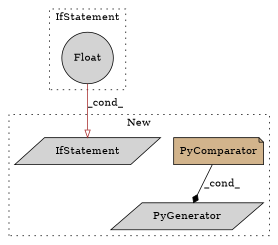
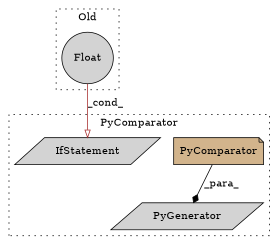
  digraph {
    node [fillcolor=lightgrey shape=parallelogram style=filled]
    edge [style=solid]
    n1 [a=107 l=153 label=PyGenerator s=10848]
    n2 [a=113 fillcolor=tan l=75 label=PyComparator s=10920 shape=note]
    n3 [a=25 l="4,2" label=IfStatement s="10829,10998"]
    n4 [a=32 l="6,1" label=Float s="10718,10729" shape=circle]
    subgraph cluster_1 {
-     label=New
+     label=PyComparator
      style=dotted
      n1
      n2
      n3
    }
    subgraph cluster_2 {
-     label=IfStatement
+     label=Old
      style=dotted
      n4
    }
-   n2 -> n1 [arrowhead=diamond color=black label=_cond_]
+   n2 -> n1 [arrowhead=diamond color=black label=_para_]
    n4 -> n3 [arrowhead=onormal color=brown label=_cond_]
  }
